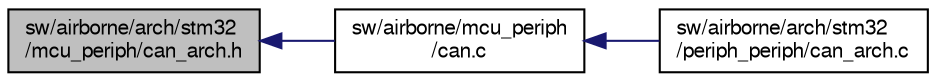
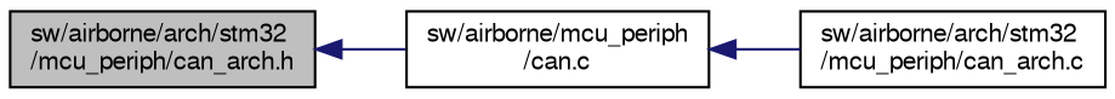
  digraph {
    rankdir=LR
    node [color=black fillcolor=white fontname=FreeSans fontsize=10 shape=record style=filled]
    edge [color=midnightblue dir=back fontname=FreeSans fontsize=10 labelfontname=FreeSans labelfontsize=10 style=solid]
    n1 [fillcolor=grey75 fontcolor=black height=0.2 label="sw/airborne/arch/stm32\l/mcu_periph/can_arch.h" width=0.4]
    n2 [height=0.2 label="sw/airborne/mcu_periph\l/can.c" width=0.4]
-   n3 [height=0.2 label="sw/airborne/arch/stm32\l/periph_periph/can_arch.c" width=0.4]
+   n3 [height=0.2 label="sw/airborne/arch/stm32\l/mcu_periph/can_arch.c" width=0.4]
    n1 -> n2
    n2 -> n3
  }
